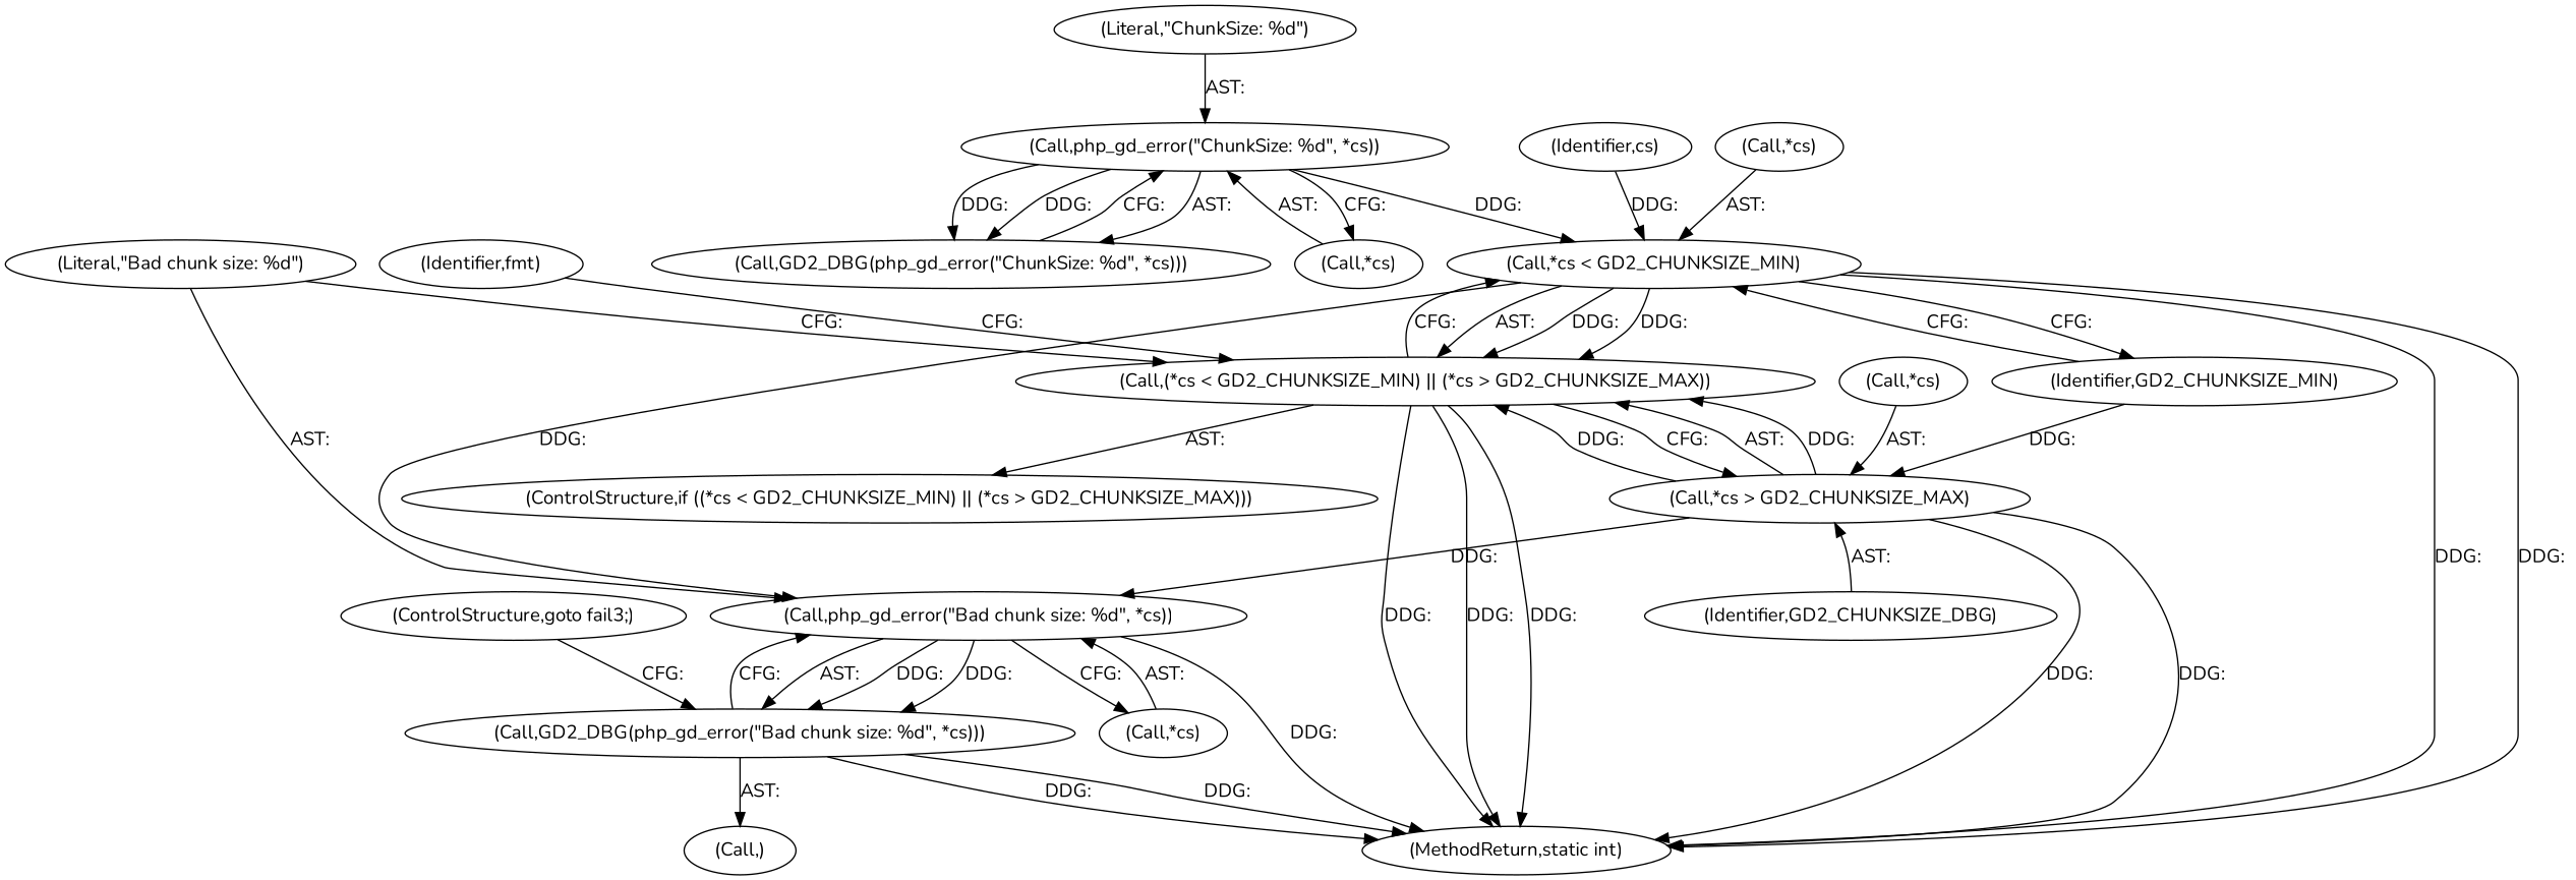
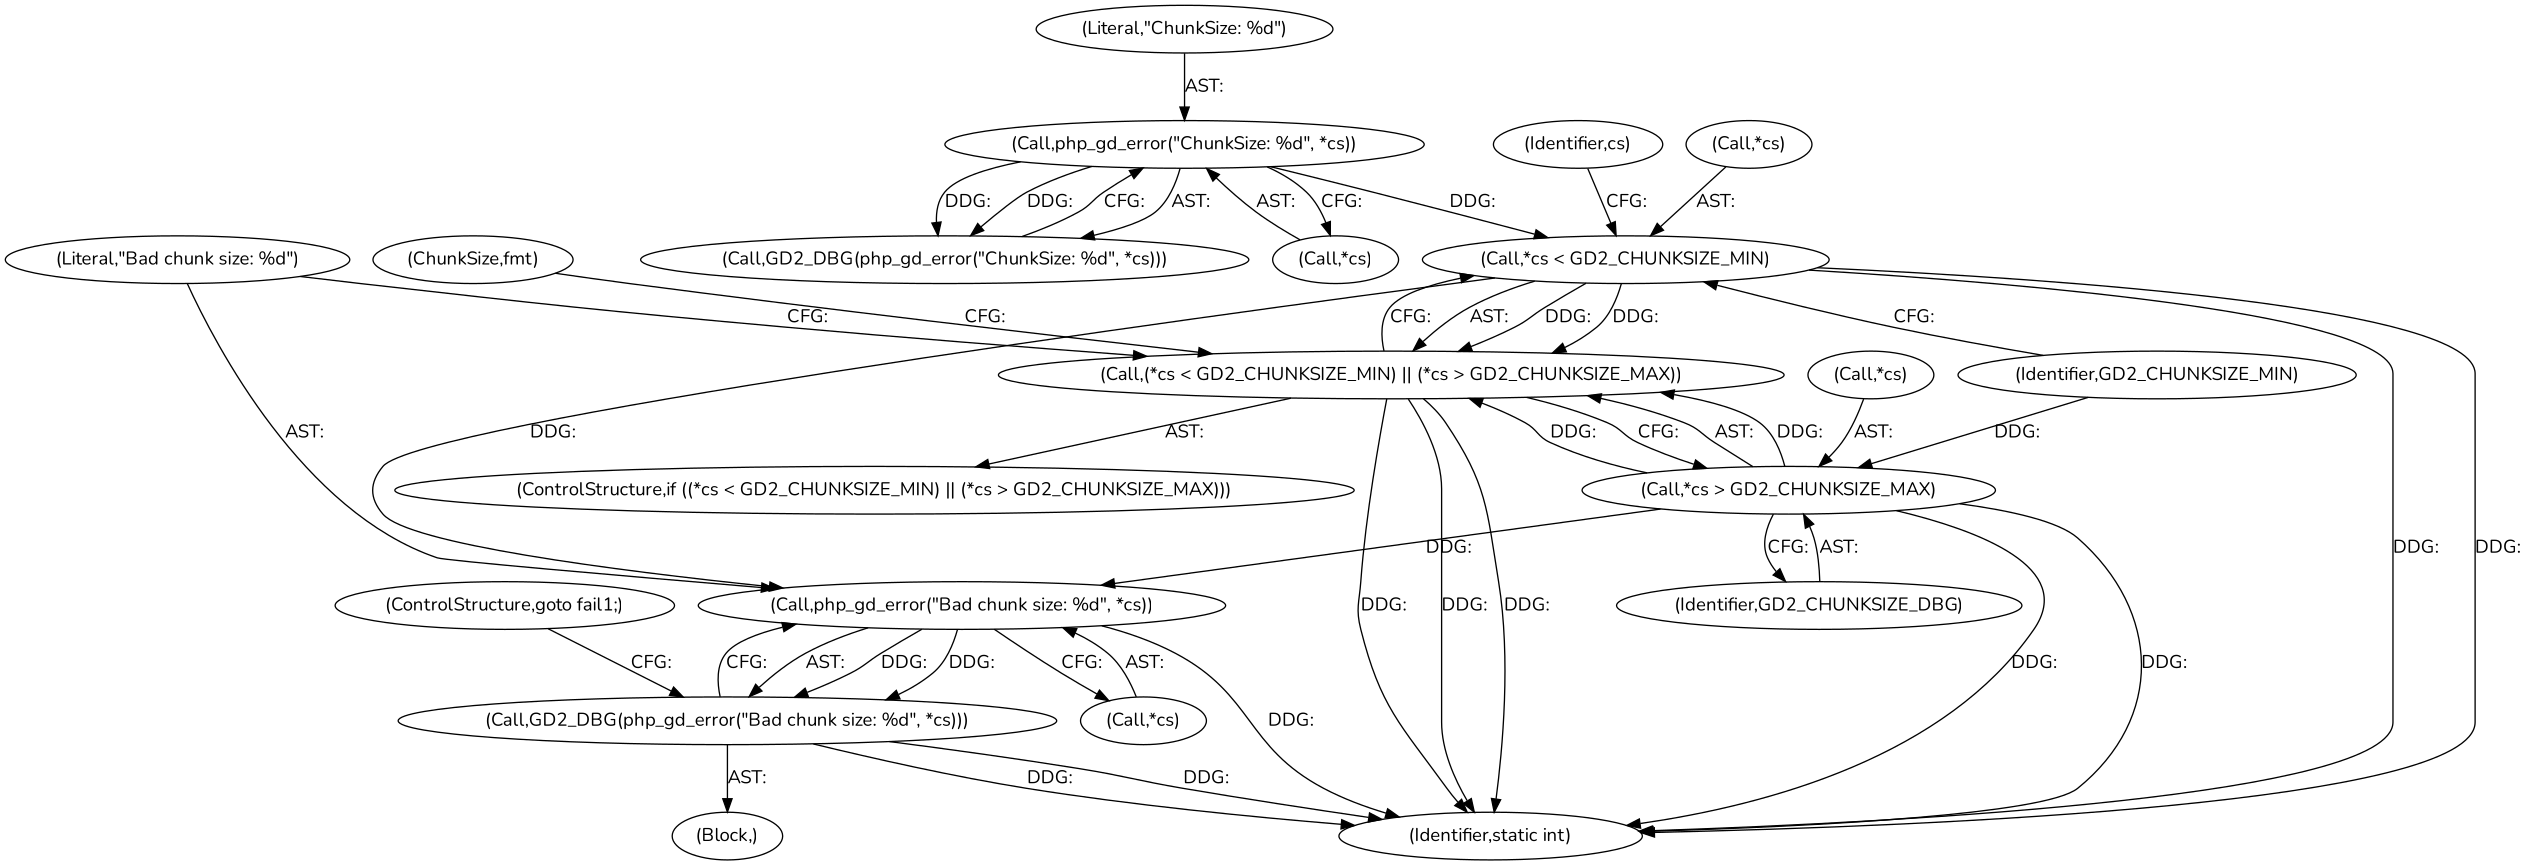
  digraph {
    fontname=Nunito
    node [fontname=Nunito]
    edge [fontname=Nunito]
    n1 [label="(Call,*cs < GD2_CHUNKSIZE_MIN)"]
    n2 [label="(Call,(*cs < GD2_CHUNKSIZE_MIN) || (*cs > GD2_CHUNKSIZE_MAX))"]
    n3 [label="(Call,php_gd_error(\"Bad chunk size: %d\", *cs))"]
    n4 [label="(Identifier,GD2_CHUNKSIZE_MIN)"]
-   n5 [label="(MethodReturn,static int)"]
+   n5 [label="(Identifier,static int)"]
    n6 [label="(Call,*cs > GD2_CHUNKSIZE_MAX)"]
    n7 [label="(ControlStructure,if ((*cs < GD2_CHUNKSIZE_MIN) || (*cs > GD2_CHUNKSIZE_MAX)))"]
    n8 [label="(Identifier,GD2_CHUNKSIZE_DBG)"]
    n9 [label="(Call,GD2_DBG(php_gd_error(\"Bad chunk size: %d\", *cs)))"]
    n10 [label="(Call,*cs)"]
    n11 [label="(Call,php_gd_error(\"ChunkSize: %d\", *cs))"]
    n12 [label="(Call,*cs)"]
    n13 [label="(Call,GD2_DBG(php_gd_error(\"ChunkSize: %d\", *cs)))"]
-   n14 [label="(Call,)"]
+   n14 [label="(Block,)"]
    n15 [label="(Literal,\"Bad chunk size: %d\")"]
-   n16 [label="(ControlStructure,goto fail3;)"]
+   n16 [label="(ControlStructure,goto fail1;)"]
    n17 [label="(Literal,\"ChunkSize: %d\")"]
    n18 [label="(Identifier,cs)"]
    n19 [label="(Call,*cs)"]
    n20 [label="(Call,*cs)"]
-   n21 [label="(Identifier,fmt)"]
+   n21 [label="(ChunkSize,fmt)"]
    n1 -> n2 [label="AST: "]
    n1 -> n2 [label="DDG: "]
    n1 -> n2 [label="DDG: "]
    n1 -> n3 [label="DDG: "]
-   n1 -> n4 [label="CFG: "]
    n1 -> n5 [label="DDG: "]
    n1 -> n5 [label="DDG: "]
    n2 -> n1 [label="CFG: "]
    n2 -> n5 [label="DDG: "]
    n2 -> n5 [label="DDG: "]
    n2 -> n5 [label="DDG: "]
    n2 -> n6 [label="CFG: "]
    n2 -> n7 [label="AST: "]
    n3 -> n5 [label="DDG: "]
    n3 -> n9 [label="AST: "]
    n3 -> n9 [label="DDG: "]
    n3 -> n9 [label="DDG: "]
    n3 -> n10 [label="CFG: "]
    n4 -> n1 [label="CFG: "]
    n4 -> n6 [label="DDG: "]
    n6 -> n2 [label="AST: "]
    n6 -> n2 [label="DDG: "]
    n6 -> n2 [label="DDG: "]
    n6 -> n3 [label="DDG: "]
    n6 -> n5 [label="DDG: "]
    n6 -> n5 [label="DDG: "]
+   n6 -> n8 [label="CFG: "]
    n8 -> n6 [label="AST: "]
    n9 -> n3 [label="CFG: "]
    n9 -> n5 [label="DDG: "]
    n9 -> n5 [label="DDG: "]
    n9 -> n14 [label="AST: "]
    n10 -> n3 [label="AST: "]
    n11 -> n1 [label="DDG: "]
    n11 -> n12 [label="CFG: "]
    n11 -> n13 [label="AST: "]
    n11 -> n13 [label="DDG: "]
    n11 -> n13 [label="DDG: "]
    n12 -> n11 [label="AST: "]
    n13 -> n11 [label="CFG: "]
    n15 -> n2 [label="CFG: "]
    n15 -> n3 [label="AST: "]
    n16 -> n9 [label="CFG: "]
    n17 -> n11 [label="AST: "]
-   n18 -> n1 [label="DDG: "]
+   n18 -> n1 [label="CFG: "]
    n19 -> n6 [label="AST: "]
    n20 -> n1 [label="AST: "]
    n21 -> n2 [label="CFG: "]
  }
